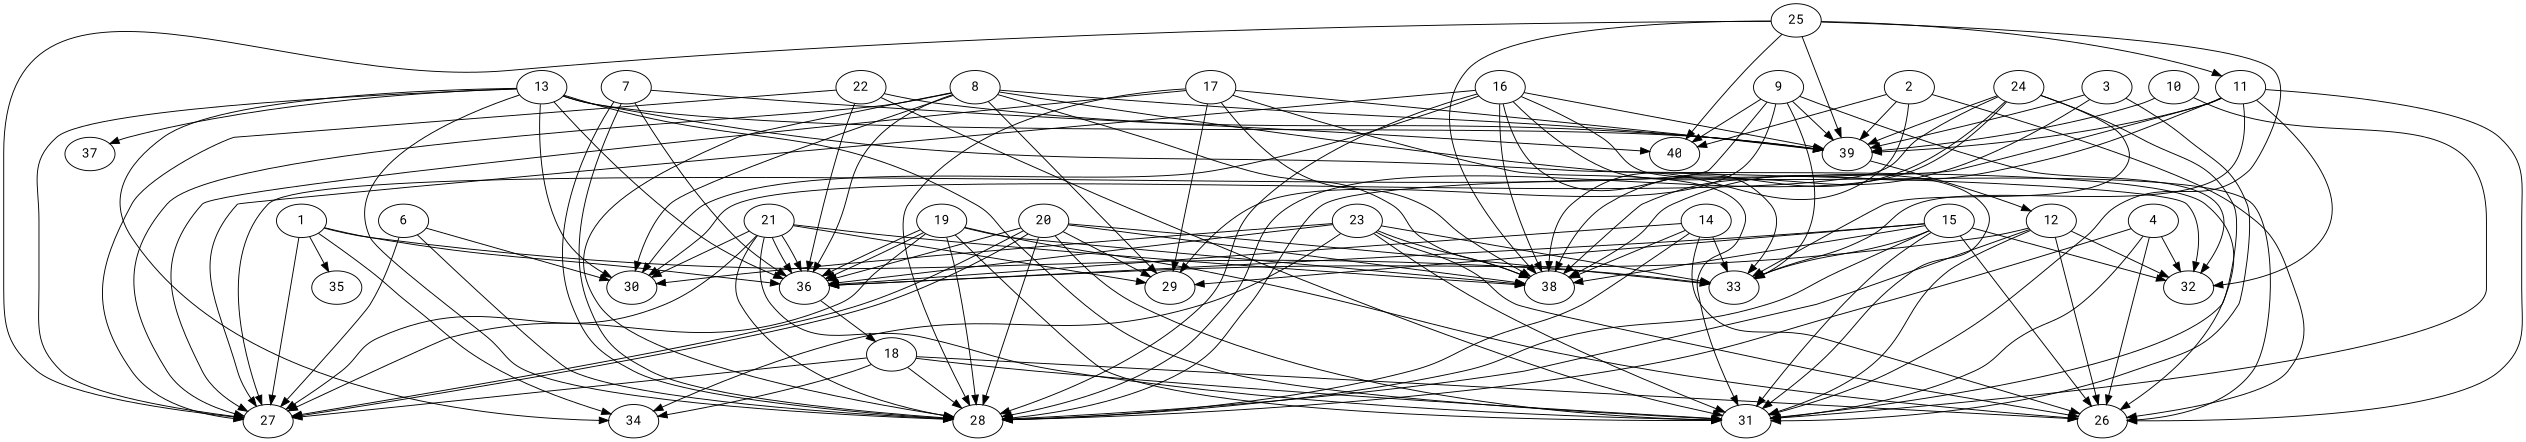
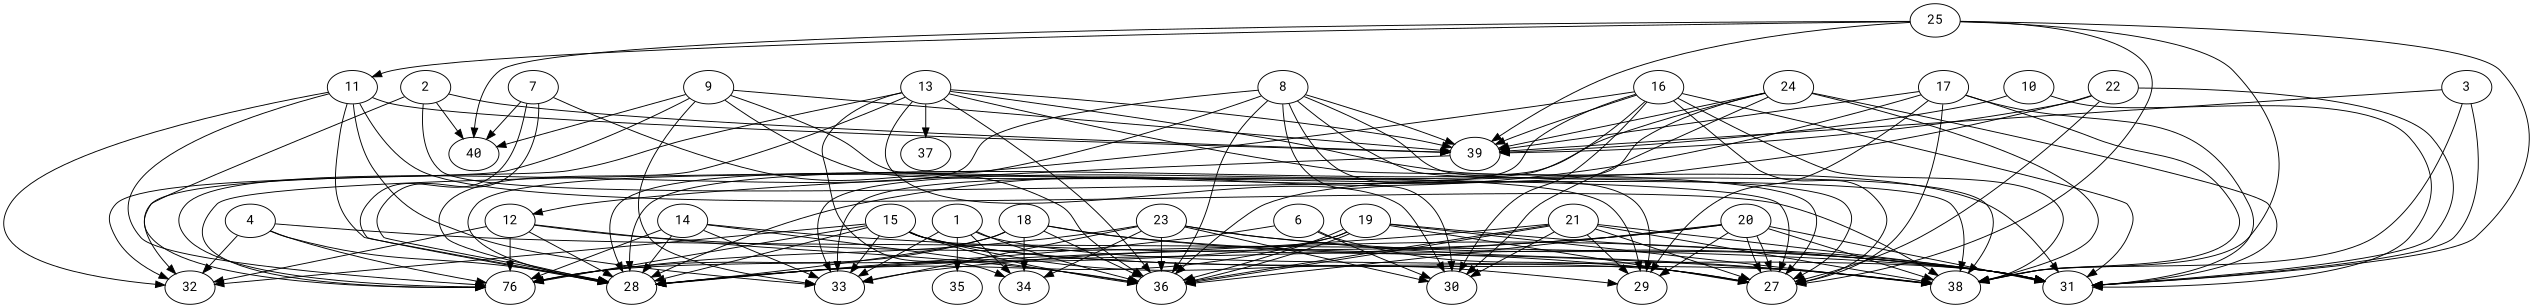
  digraph {
    fontname="Roboto Mono"
    node [alpha=0.04 fontname="Roboto Mono"]
    edge [fontname="Roboto Mono"]
    1 [alpha=0.15 expect_size=24290304]
    27 [alpha=0.09 expect_size=37826560]
    33 [alpha=0.07 expect_size=30447616]
    34 [alpha=0.16 expect_size=11570176]
    35 [alpha=0.01 expect_size=37258240]
    36 [alpha=0.17 expect_size=44147712]
    2 [alpha=0.14 expect_size=32041984]
-   26 [alpha=0.20 expect_size=31345664]
+   26 [alpha=0.20 expect_size=31345664 label=76]
    38 [alpha=0.02 expect_size=17183744]
    39 [alpha=0.17 expect_size=27485184]
    40 [alpha=0.19 expect_size=23744512]
    12 [alpha=0.01 expect_size=16218112]
    3 [alpha=0.09 expect_size=44380160]
    31 [expect_size=7742464]
    4 [alpha=0.08 expect_size=25457664]
    28 [expect_size=33411072]
    32 [alpha=0.06 expect_size=26488832]
    6 [alpha=0.19 expect_size=16344064]
    30 [alpha=0.06 expect_size=41779200]
    7 [alpha=0.02 expect_size=34778112]
    8 [expect_size=19861504]
    29 [alpha=0.18 expect_size=15179776]
    9 [alpha=0.11 expect_size=49115136]
    10 [alpha=0.16 expect_size=38013952]
    11 [alpha=0.11 expect_size=28007424]
    13 [alpha=0.07 expect_size=49592320]
    37 [expect_size=43339776]
    14 [alpha=0.17 expect_size=24483840]
    15 [alpha=0.12 expect_size=42452992]
    16 [alpha=0.03 expect_size=31518720]
    17 [alpha=0.18 expect_size=29587456]
    18 [alpha=0.12 expect_size=33722368]
    19 [alpha=0.11 expect_size=43716608]
    20 [alpha=0.06 expect_size=21673984]
    21 [alpha=0.08 expect_size=12492800]
    22 [alpha=0.02 expect_size=39436288]
    23 [alpha=0.12 expect_size=40858624]
    24 [alpha=0.11 expect_size=9444352]
    25 [alpha=0.03 expect_size=49063936]
    1 -> 27
    1 -> 33
    1 -> 34
    1 -> 35
    1 -> 36
    2 -> 26
    2 -> 38
    2 -> 39
    2 -> 40
    39 -> 12
    12 -> 36
    12 -> 26
    12 -> 31
    12 -> 28
    12 -> 32
    3 -> 38
    3 -> 39
    3 -> 31
    4 -> 26
    4 -> 31
    4 -> 28
    4 -> 32
    6 -> 27
    6 -> 28
    6 -> 30
    7 -> 36
    7 -> 40
    7 -> 28
    7 -> 28
    8 -> 27
    8 -> 36
    8 -> 26
    8 -> 38
    8 -> 39
    8 -> 28
    8 -> 30
    8 -> 29
    9 -> 27
    9 -> 33
    9 -> 39
    9 -> 40
    9 -> 32
    9 -> 29
    10 -> 39
    10 -> 31
    11 -> 33
    11 -> 26
    11 -> 38
    11 -> 39
    11 -> 28
    11 -> 32
    13 -> 27
    13 -> 34
    13 -> 36
    13 -> 39
    13 -> 31
    13 -> 28
    13 -> 32
    13 -> 30
    13 -> 37
    14 -> 33
    14 -> 36
    14 -> 26
    14 -> 38
    14 -> 28
    15 -> 33
    15 -> 36
    15 -> 26
    15 -> 38
    15 -> 31
    15 -> 28
    15 -> 32
    15 -> 29
    16 -> 27
    16 -> 33
    16 -> 26
    16 -> 38
    16 -> 39
    16 -> 31
    16 -> 28
    16 -> 30
    17 -> 27
    17 -> 38
    17 -> 39
    17 -> 31
    17 -> 28
    17 -> 29
    18 -> 27
    18 -> 34
-   36 -> 18
+   18 -> 36
    18 -> 26
    18 -> 31
    18 -> 28
    19 -> 27
    19 -> 36
    19 -> 36
    19 -> 26
    19 -> 38
    19 -> 31
    19 -> 28
    20 -> 27
    20 -> 27
    20 -> 33
    20 -> 36
    20 -> 38
    20 -> 31
    20 -> 28
    20 -> 29
    21 -> 27
    21 -> 36
    21 -> 36
    21 -> 38
    21 -> 31
    21 -> 28
    21 -> 30
    21 -> 29
    22 -> 27
    22 -> 36
    22 -> 39
    22 -> 31
    23 -> 33
    23 -> 34
    23 -> 36
    23 -> 26
    23 -> 38
    23 -> 31
    23 -> 30
    24 -> 33
    24 -> 38
    24 -> 39
    24 -> 31
    24 -> 28
    24 -> 30
    25 -> 27
    25 -> 38
    25 -> 39
    25 -> 40
    25 -> 31
    25 -> 11
  }
